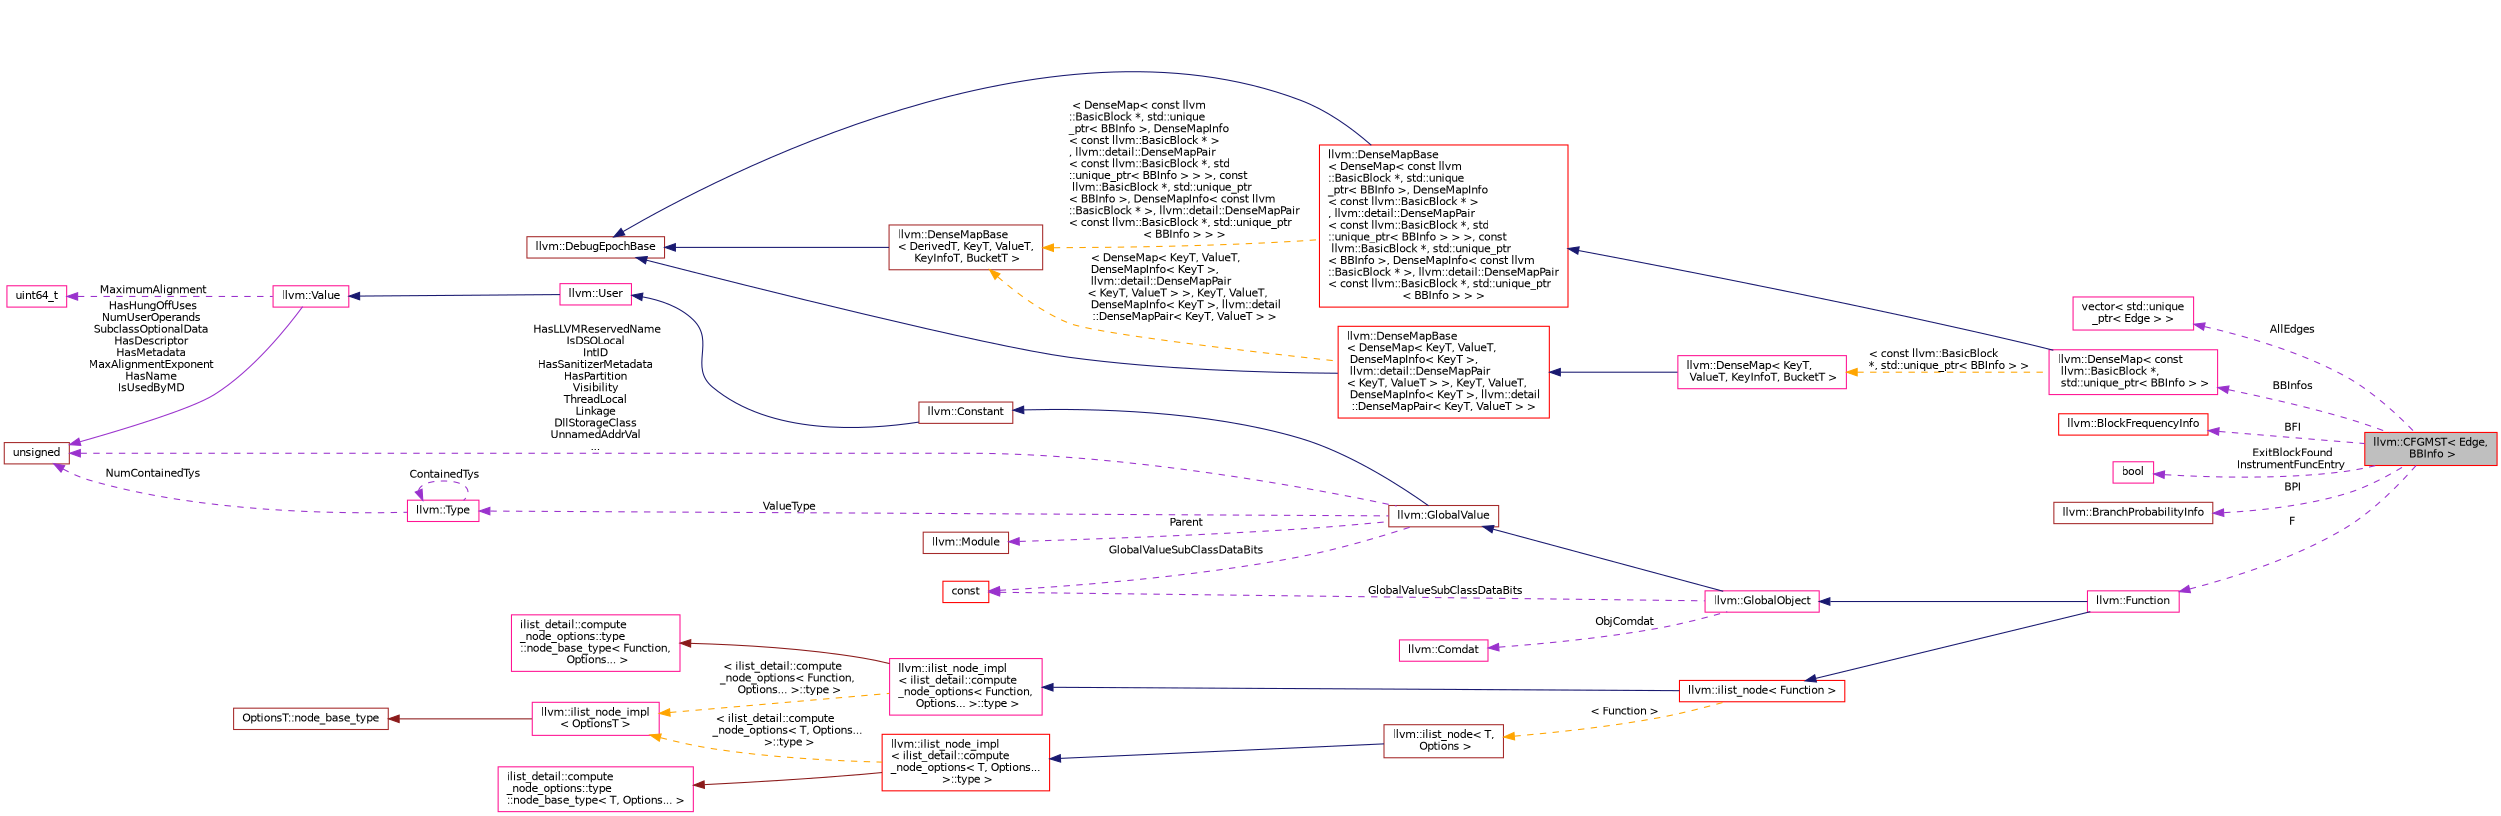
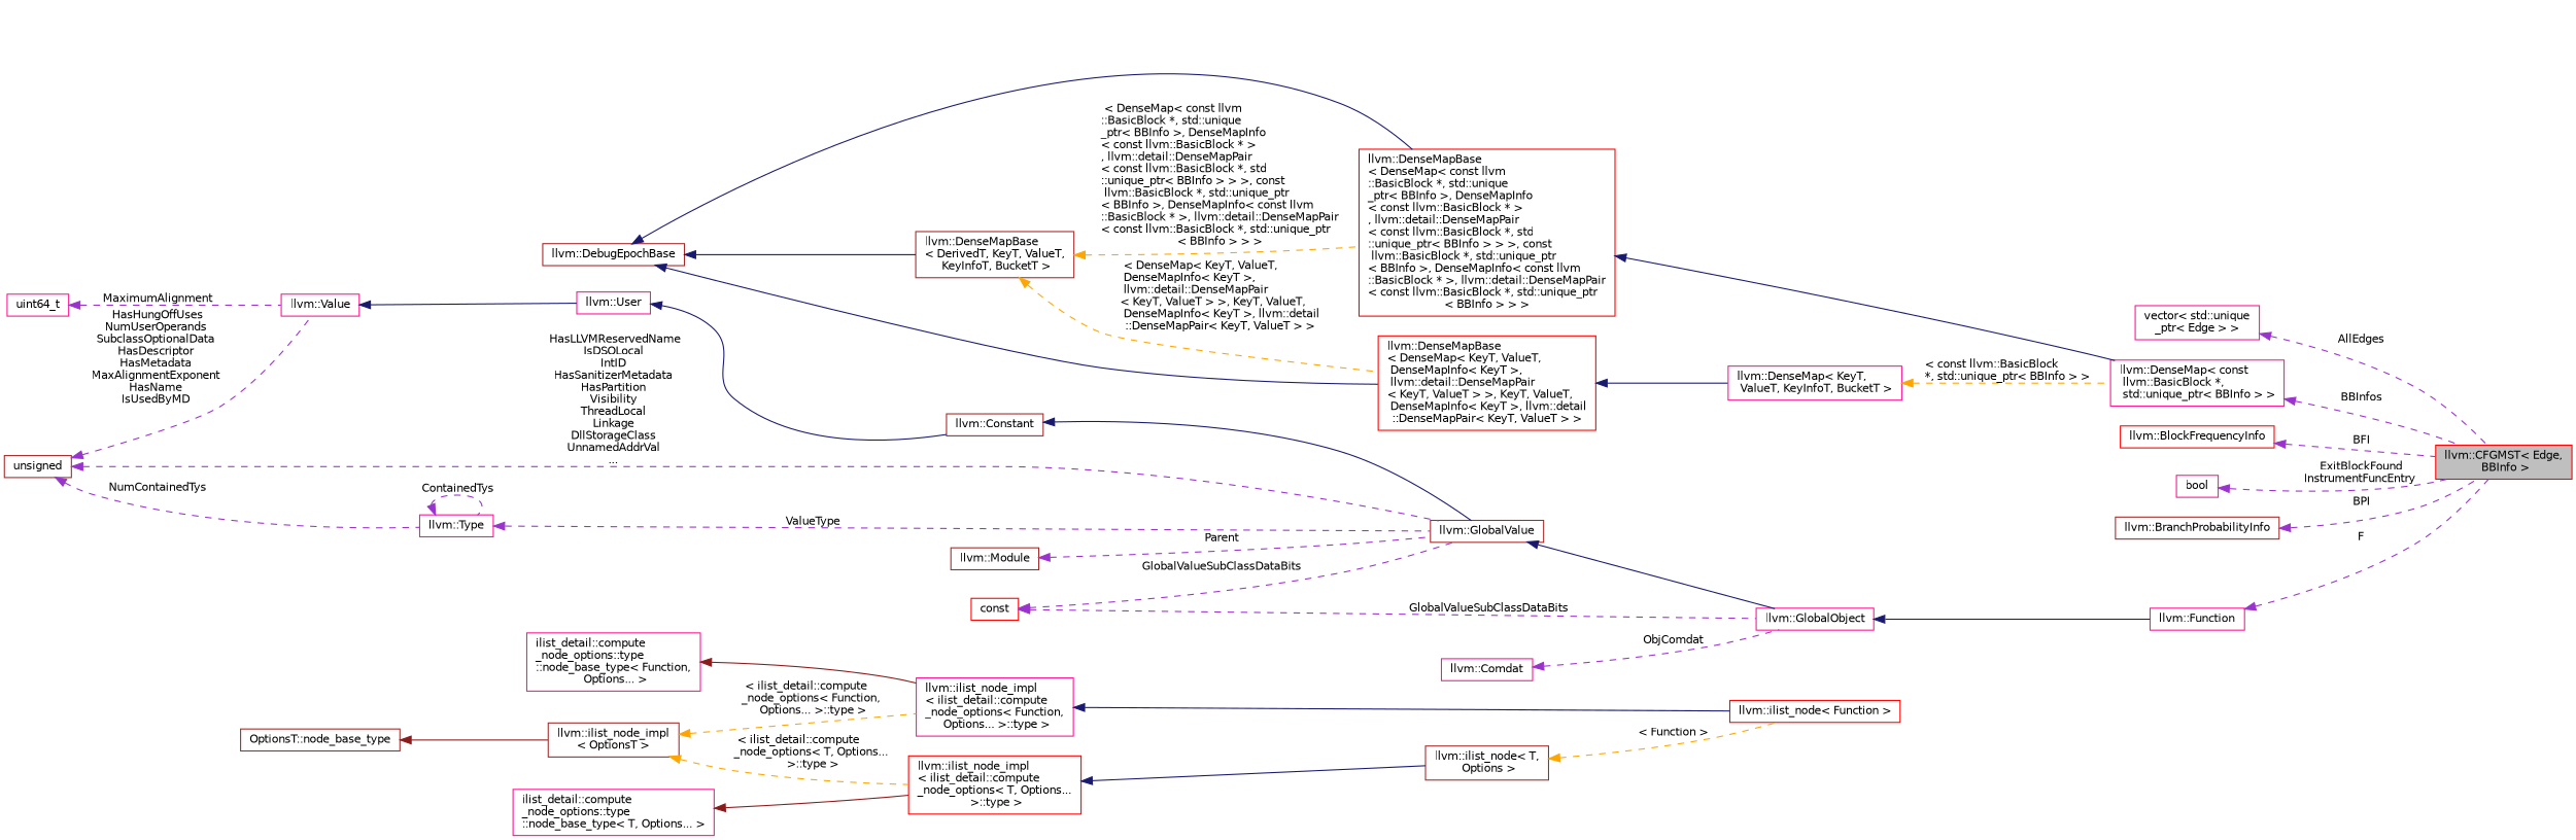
  digraph {
    rankdir=LR
    node [color=deeppink fontname=Helvetica fontsize=10 shape=record]
    edge [color=darkorchid3 dir=back fontname=Helvetica fontsize=10 labelfontname=Helvetica labelfontsize=10 style=dashed]
    n1 [color=red fillcolor=grey75 fontcolor=black height=0.2 label="llvm::CFGMST\< Edge,\l BBInfo \>" style=filled width=0.4]
    n2 [height=0.2 label="vector\< std::unique\l_ptr\< Edge \> \>" width=0.4]
    n3 [height=0.2 label="llvm::DenseMap\< const\l llvm::BasicBlock *,\l std::unique_ptr\< BBInfo \> \>" width=0.4]
    n4 [color=red height=0.2 label="llvm::DenseMapBase\l\< DenseMap\< const llvm\l::BasicBlock *, std::unique\l_ptr\< BBInfo \>, DenseMapInfo\l\< const llvm::BasicBlock * \>\l, llvm::detail::DenseMapPair\l\< const llvm::BasicBlock *, std\l::unique_ptr\< BBInfo \> \> \>, const\l llvm::BasicBlock *, std::unique_ptr\l\< BBInfo \>, DenseMapInfo\< const llvm\l::BasicBlock * \>, llvm::detail::DenseMapPair\l\< const llvm::BasicBlock *, std::unique_ptr\l\< BBInfo \> \> \>" width=0.4]
    n5 [color=brown height=0.2 label="llvm::DebugEpochBase" width=0.4]
    n6 [color=brown height=0.2 label="llvm::DenseMapBase\l\< DerivedT, KeyT, ValueT,\l KeyInfoT, BucketT \>" width=0.4]
    n7 [color=red height=0.2 label="llvm::DenseMapBase\l\< DenseMap\< KeyT, ValueT,\l DenseMapInfo\< KeyT \>,\l llvm::detail::DenseMapPair\l\< KeyT, ValueT \> \>, KeyT, ValueT,\l DenseMapInfo\< KeyT \>, llvm::detail\l::DenseMapPair\< KeyT, ValueT \> \>" width=0.4]
    n8 [height=0.2 label="llvm::DenseMap\< KeyT,\l ValueT, KeyInfoT, BucketT \>" width=0.4]
    n9 [color=red height=0.2 label="llvm::BlockFrequencyInfo" width=0.4]
    n10 [height=0.2 label=bool width=0.4]
    n11 [color=brown height=0.2 label="llvm::BranchProbabilityInfo" width=0.4]
    n12 [height=0.2 label="llvm::Function" width=0.4]
    n13 [height=0.2 label="llvm::GlobalObject" width=0.4]
    n14 [color=brown height=0.2 label="llvm::GlobalValue" width=0.4]
    n15 [color=brown height=0.2 label="llvm::Constant" width=0.4]
    n16 [height=0.2 label="llvm::User" width=0.4]
    n17 [height=0.2 label="llvm::Value" width=0.4]
    n18 [height=0.2 label=uint64_t width=0.4]
    n19 [color=brown height=0.2 label=unsigned width=0.4]
    n20 [height=0.2 label="llvm::Type" width=0.4]
    n21 [color=brown height=0.2 label="llvm::Module" width=0.4]
    n22 [color=red height=0.2 label=const width=0.4]
    n23 [height=0.2 label="llvm::Comdat" width=0.4]
    n24 [color=red height=0.2 label="llvm::ilist_node\< Function \>" width=0.4]
    n25 [height=0.2 label="llvm::ilist_node_impl\l\< ilist_detail::compute\l_node_options\< Function,\l Options... \>::type \>" width=0.4]
    n26 [height=0.2 label="ilist_detail::compute\l_node_options::type \l::node_base_type\< Function,\l Options... \>" width=0.4]
-   n27 [height=0.2 label="llvm::ilist_node_impl\l\< OptionsT \>" width=0.4]
+   n27 [color=brown height=0.2 label="llvm::ilist_node_impl\l\< OptionsT \>" width=0.4]
    n28 [color=red height=0.2 label="llvm::ilist_node_impl\l\< ilist_detail::compute\l_node_options\< T, Options...\l \>::type \>" width=0.4]
    n29 [color=brown height=0.2 label="llvm::ilist_node\< T,\l Options \>" width=0.4]
    n30 [color=brown height=0.2 label="OptionsT::node_base_type" width=0.4]
    n31 [height=0.2 label="ilist_detail::compute\l_node_options::type \l::node_base_type\< T, Options... \>" width=0.4]
    n2 -> n1 [label=" AllEdges"]
    n3 -> n1 [label=" BBInfos"]
    n4 -> n3 [color=midnightblue style=solid]
    n5 -> n4 [color=midnightblue style=solid]
    n5 -> n6 [color=midnightblue style=solid]
    n5 -> n7 [color=midnightblue style=solid]
    n6 -> n4 [color=orange label=" \< DenseMap\< const llvm\l::BasicBlock *, std::unique\l_ptr\< BBInfo \>, DenseMapInfo\l\< const llvm::BasicBlock * \>\l, llvm::detail::DenseMapPair\l\< const llvm::BasicBlock *, std\l::unique_ptr\< BBInfo \> \> \>, const\l llvm::BasicBlock *, std::unique_ptr\l\< BBInfo \>, DenseMapInfo\< const llvm\l::BasicBlock * \>, llvm::detail::DenseMapPair\l\< const llvm::BasicBlock *, std::unique_ptr\l\< BBInfo \> \> \>"]
    n6 -> n7 [color=orange label=" \< DenseMap\< KeyT, ValueT,\l DenseMapInfo\< KeyT \>,\l llvm::detail::DenseMapPair\l\< KeyT, ValueT \> \>, KeyT, ValueT,\l DenseMapInfo\< KeyT \>, llvm::detail\l::DenseMapPair\< KeyT, ValueT \> \>"]
    n7 -> n8 [color=midnightblue style=solid]
    n8 -> n3 [color=orange label=" \< const llvm::BasicBlock\l *, std::unique_ptr\< BBInfo \> \>"]
    n9 -> n1 [label=" BFI"]
    n10 -> n1 [label=" ExitBlockFound\nInstrumentFuncEntry"]
    n11 -> n1 [label=" BPI"]
    n12 -> n1 [label=" F"]
    n13 -> n12 [color=midnightblue style=solid]
    n14 -> n13 [color=midnightblue style=solid]
    n15 -> n14 [color=midnightblue style=solid]
    n16 -> n15 [color=midnightblue style=solid]
    n17 -> n16 [color=midnightblue style=solid]
    n18 -> n17 [label=" MaximumAlignment"]
    n19 -> n14 [label=" HasLLVMReservedName\nIsDSOLocal\nIntID\nHasSanitizerMetadata\nHasPartition\nVisibility\nThreadLocal\nLinkage\nDllStorageClass\nUnnamedAddrVal\n..."]
-   n19 -> n17 [label=" HasHungOffUses\nNumUserOperands\nSubclassOptionalData\nHasDescriptor\nHasMetadata\nMaxAlignmentExponent\nHasName\nIsUsedByMD" style=solid]
+   n19 -> n17 [label=" HasHungOffUses\nNumUserOperands\nSubclassOptionalData\nHasDescriptor\nHasMetadata\nMaxAlignmentExponent\nHasName\nIsUsedByMD"]
    n19 -> n20 [label=" NumContainedTys"]
    n20 -> n14 [label=" ValueType"]
    n20 -> n20 [label=" ContainedTys"]
    n21 -> n14 [label=" Parent"]
    n22 -> n13 [label=" GlobalValueSubClassDataBits"]
    n22 -> n14 [label=" GlobalValueSubClassDataBits"]
    n23 -> n13 [label=" ObjComdat"]
-   n24 -> n12 [color=midnightblue style=solid]
    n25 -> n24 [color=midnightblue style=solid]
    n26 -> n25 [color=firebrick4 style=solid]
    n27 -> n25 [color=orange label=" \< ilist_detail::compute\l_node_options\< Function,\l Options... \>::type \>"]
    n27 -> n28 [color=orange label=" \< ilist_detail::compute\l_node_options\< T, Options...\l \>::type \>"]
    n28 -> n29 [color=midnightblue style=solid]
    n29 -> n24 [color=orange label=" \< Function \>"]
    n30 -> n27 [color=firebrick4 style=solid]
    n31 -> n28 [color=firebrick4 style=solid]
  }
